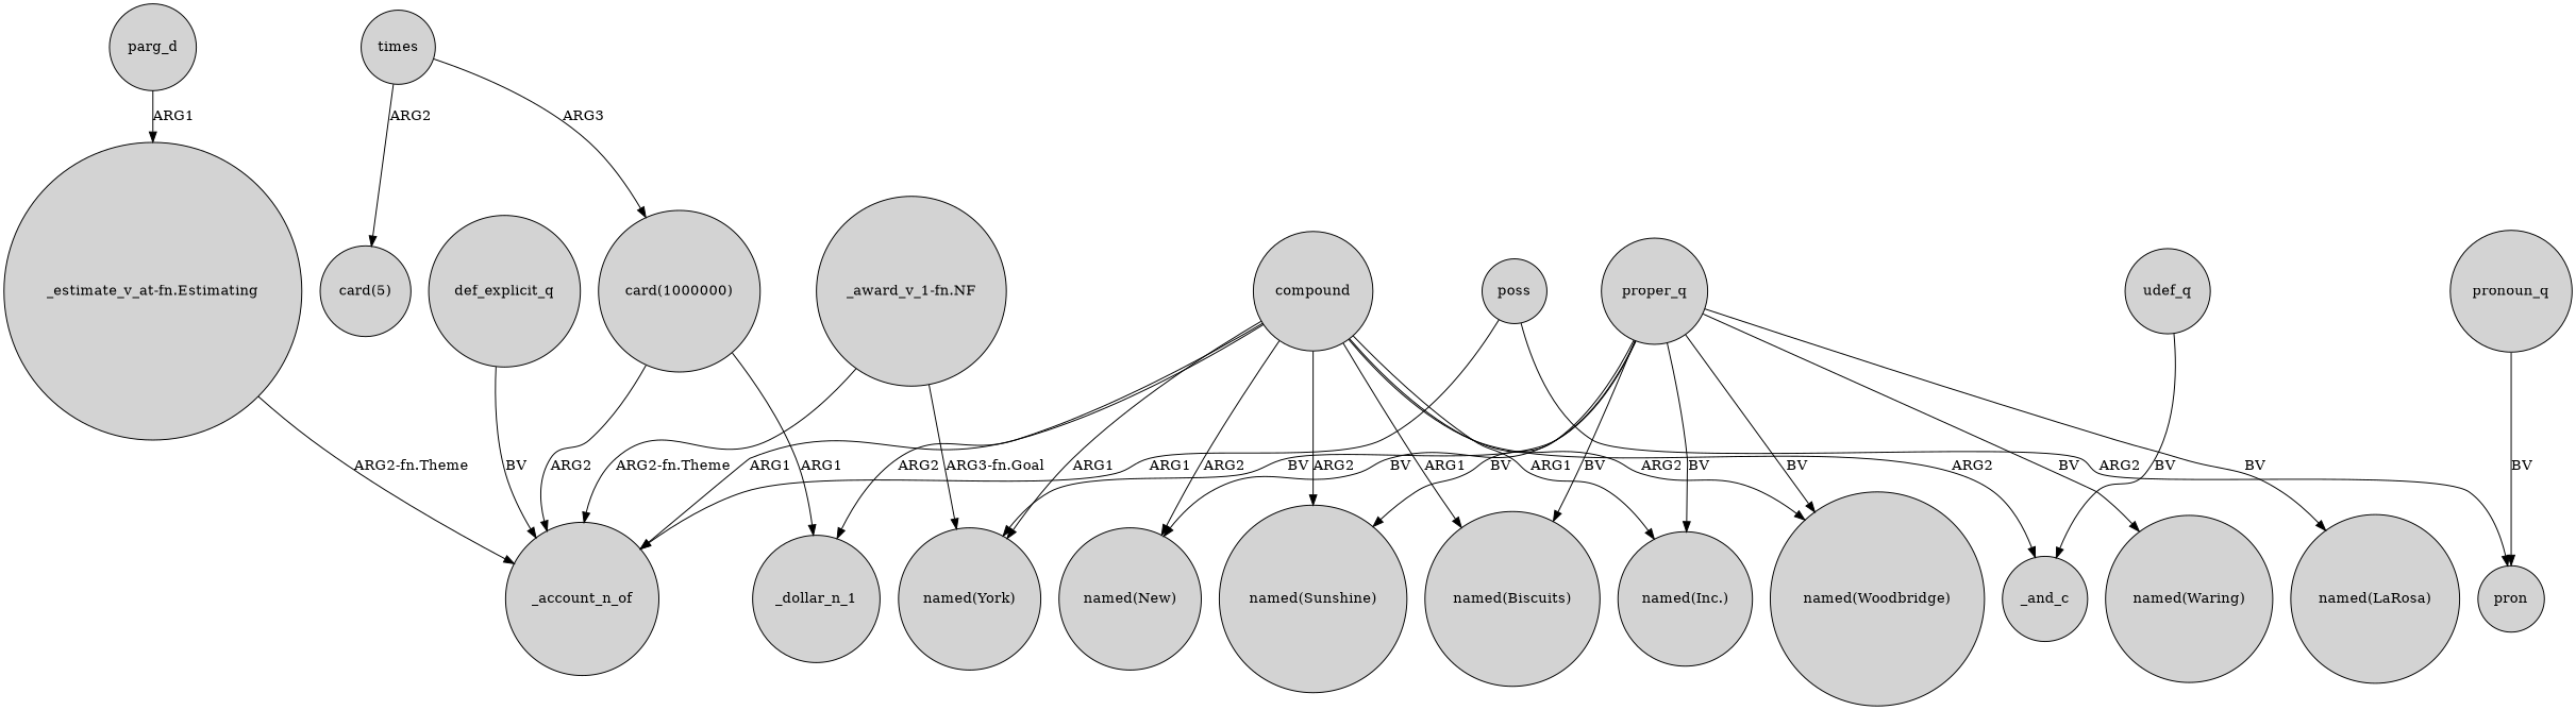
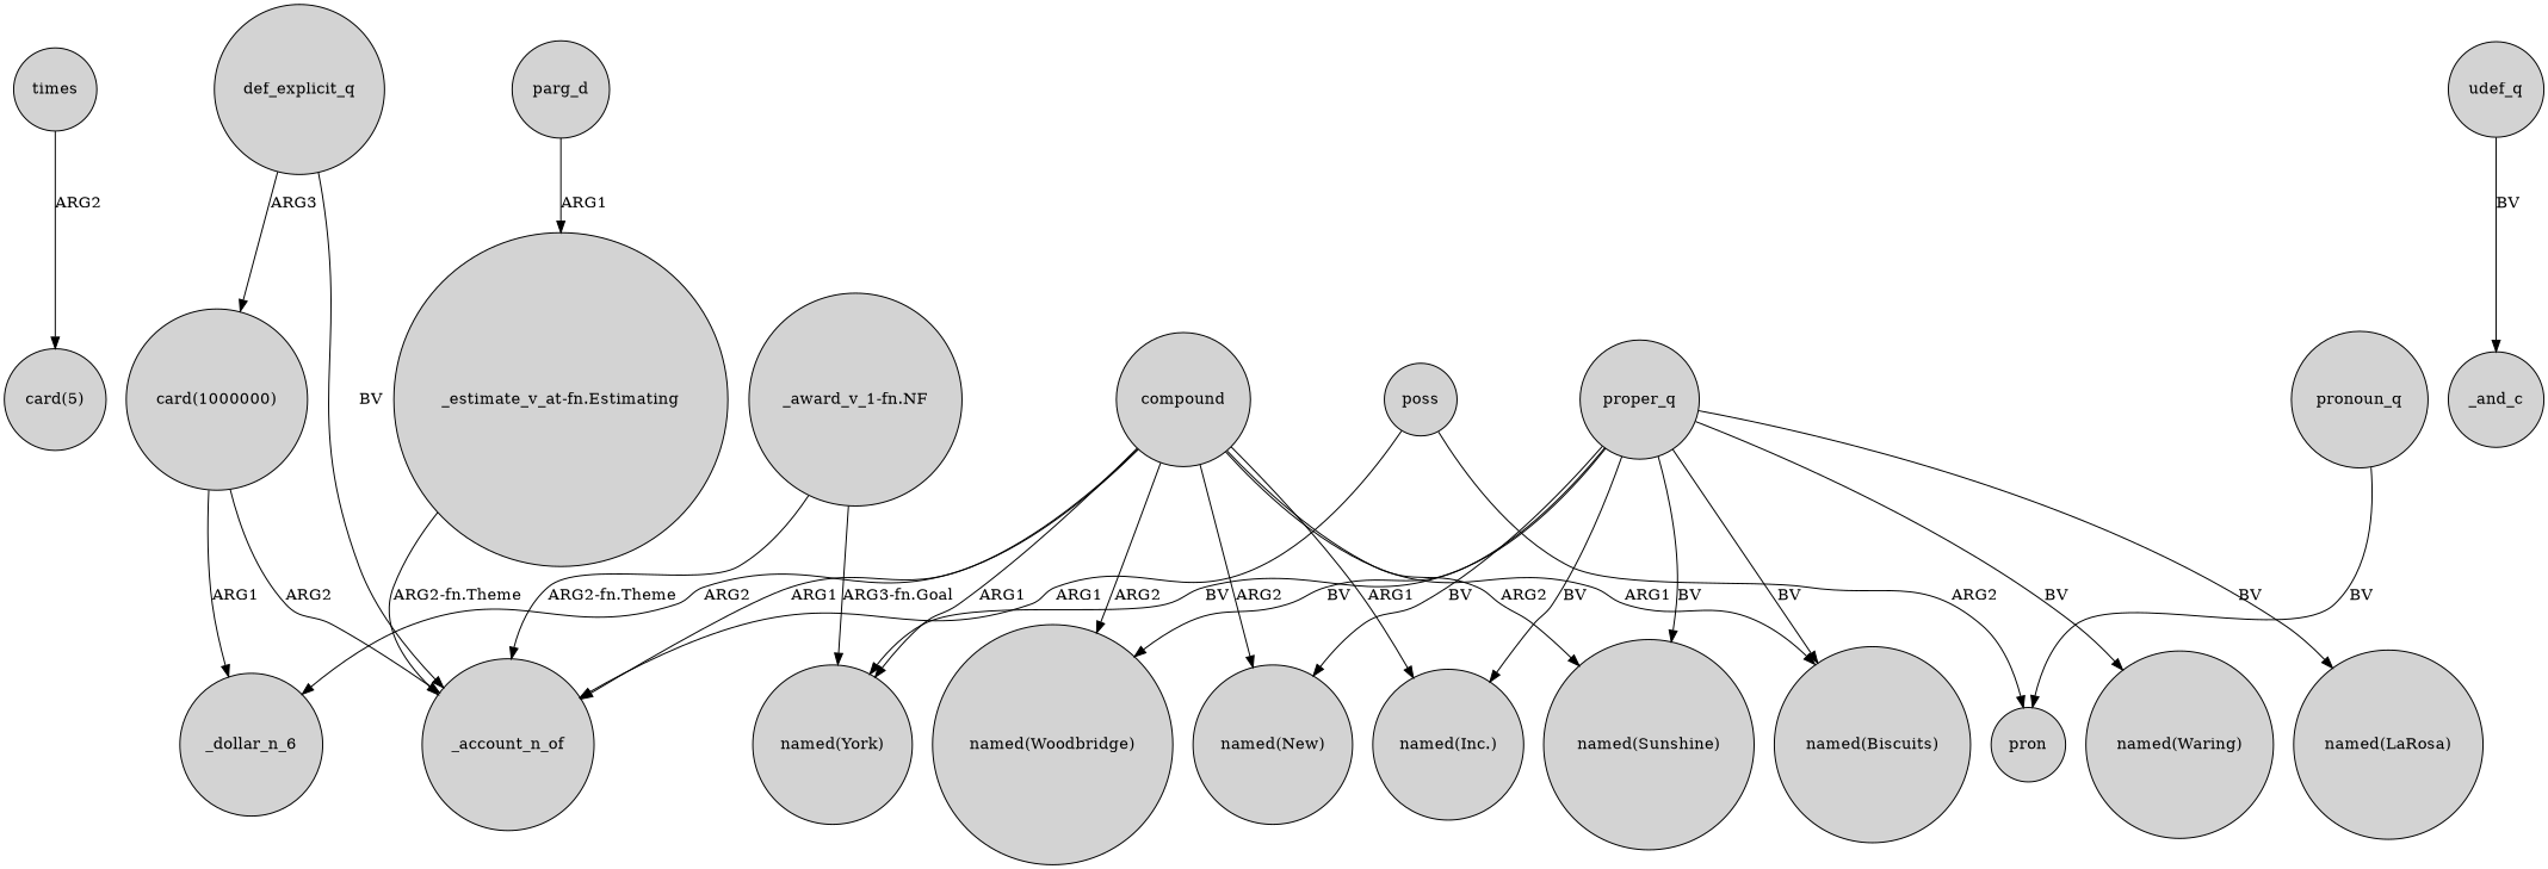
  digraph {
    node [shape=circle style=filled]
    times
    "card(5)"
    "card(1000000)"
-   _dollar_n_1
+   _dollar_n_1 [label=_dollar_n_6]
    _account_n_of
    proper_q
    "named(Inc.)"
    "named(Woodbridge)"
    "named(New)"
    "named(Sunshine)"
    "named(York)"
    "named(Biscuits)"
    "named(Waring)"
    "named(LaRosa)"
    compound
    _and_c
    "_award_v_1-fn.NF"
    poss
    pron
    parg_d
    "_estimate_v_at-fn.Estimating"
    pronoun_q
    def_explicit_q
    udef_q
    times -> "card(5)" [label=ARG2]
-   times -> "card(1000000)" [label=ARG3]
+   def_explicit_q -> "card(1000000)" [label=ARG3]
    "card(1000000)" -> _dollar_n_1 [label=ARG1]
    "card(1000000)" -> _account_n_of [label=ARG2]
    proper_q -> "named(Inc.)" [label=BV]
    proper_q -> "named(Woodbridge)" [label=BV]
    proper_q -> "named(New)" [label=BV]
    proper_q -> "named(Sunshine)" [label=BV]
    proper_q -> "named(York)" [label=BV]
    proper_q -> "named(Biscuits)" [label=BV]
    proper_q -> "named(Waring)" [label=BV]
    proper_q -> "named(LaRosa)" [label=BV]
    compound -> _dollar_n_1 [label=ARG2]
    compound -> _account_n_of [label=ARG1]
    compound -> "named(Inc.)" [label=ARG1]
    compound -> "named(Woodbridge)" [label=ARG2]
    compound -> "named(New)" [label=ARG2]
    compound -> "named(Sunshine)" [label=ARG2]
    compound -> "named(York)" [label=ARG1]
    compound -> "named(Biscuits)" [label=ARG1]
-   compound -> _and_c [label=ARG2]
    "_award_v_1-fn.NF" -> _account_n_of [label="ARG2-fn.Theme"]
    "_award_v_1-fn.NF" -> "named(York)" [label="ARG3-fn.Goal"]
    poss -> _account_n_of [label=ARG1]
    poss -> pron [label=ARG2]
    parg_d -> "_estimate_v_at-fn.Estimating" [label=ARG1]
    "_estimate_v_at-fn.Estimating" -> _account_n_of [label="ARG2-fn.Theme"]
    pronoun_q -> pron [label=BV]
    def_explicit_q -> _account_n_of [label=BV]
    udef_q -> _and_c [label=BV]
  }
